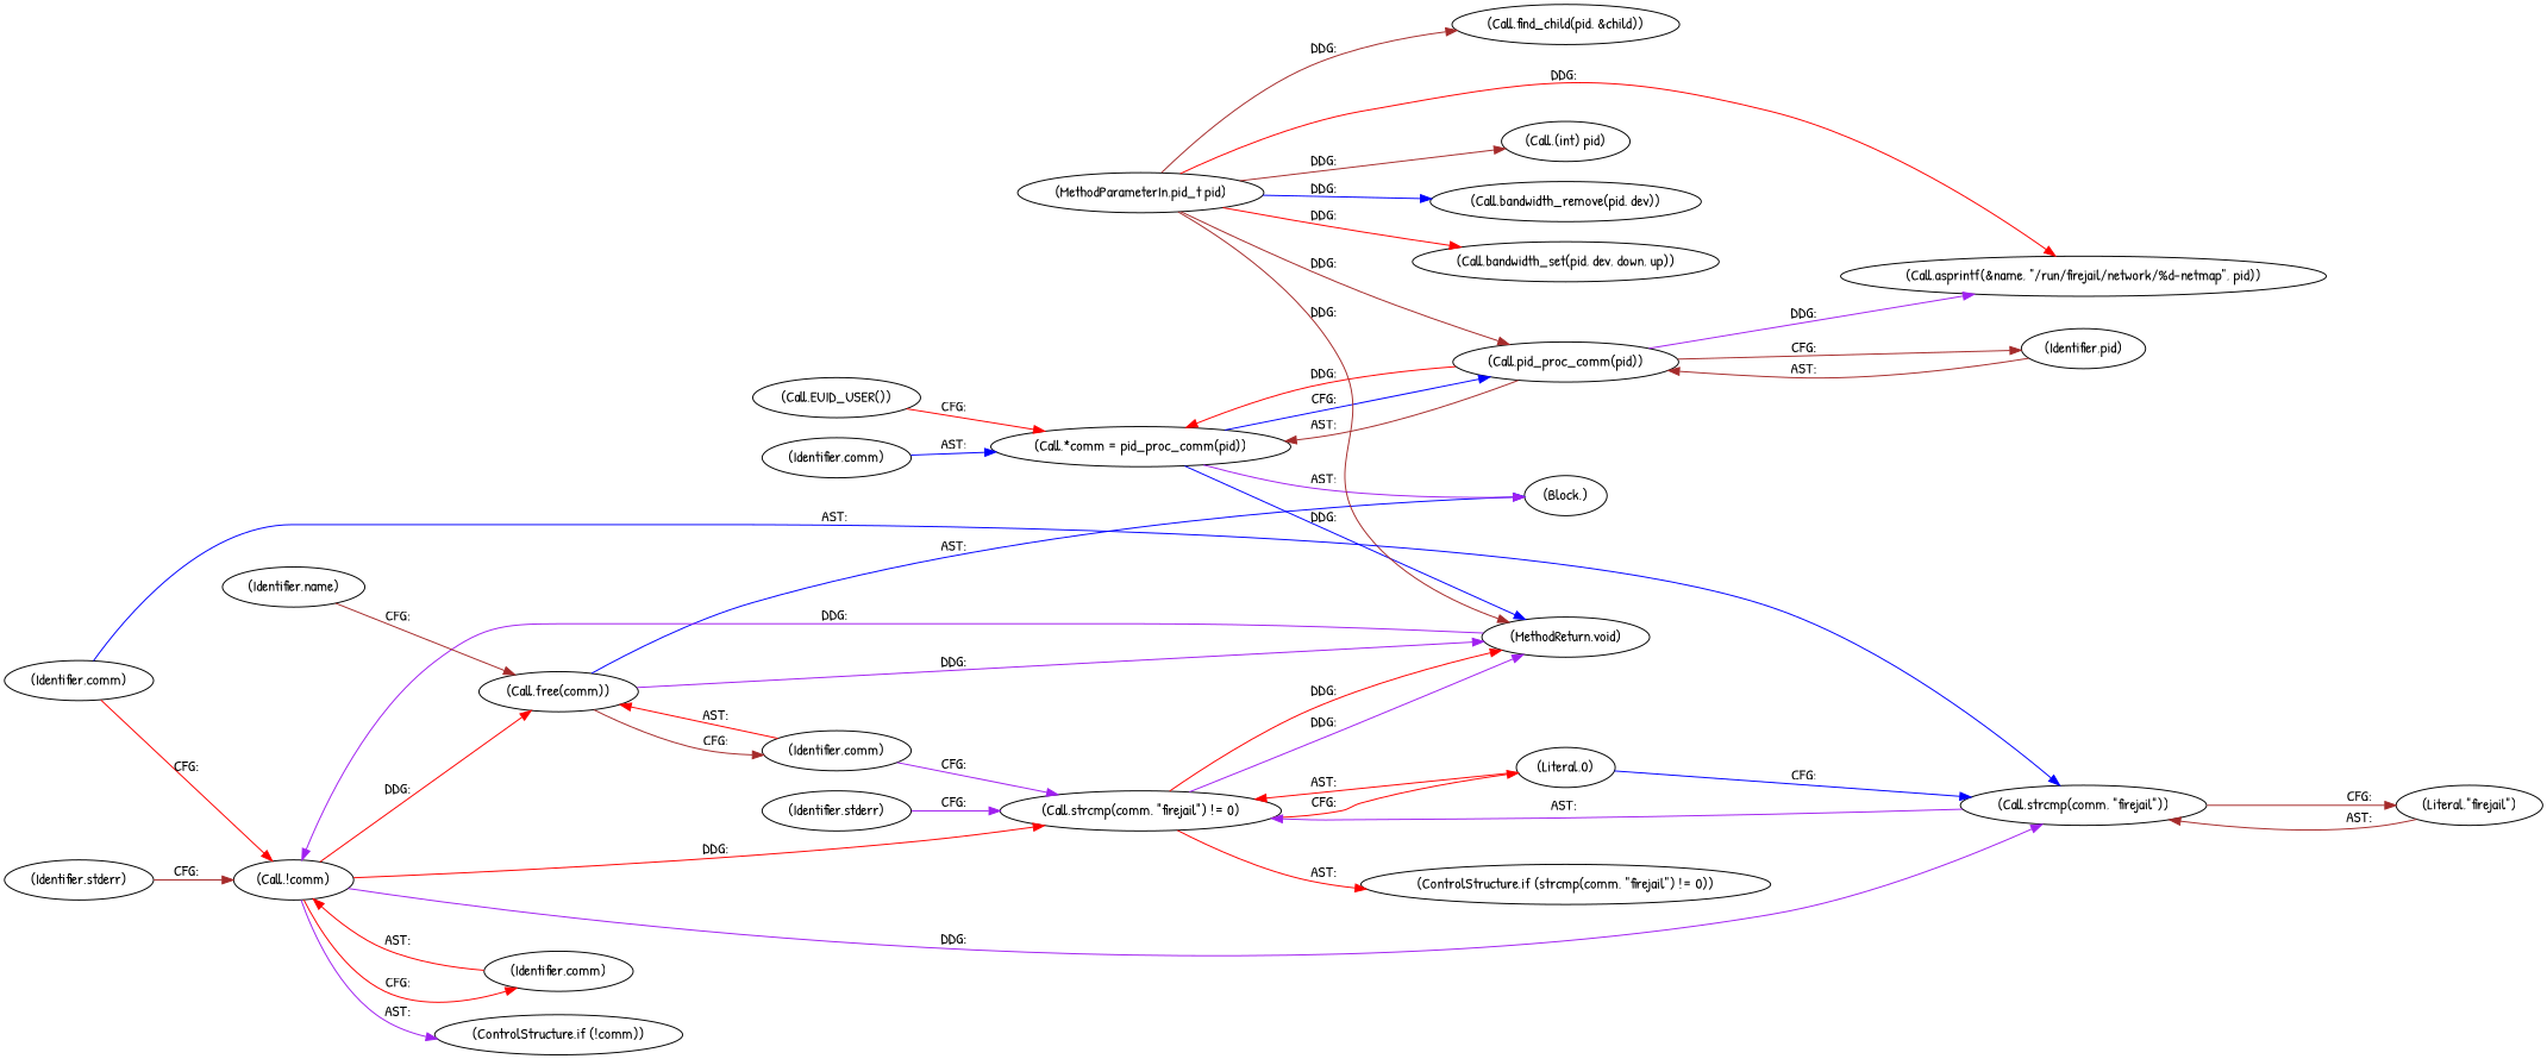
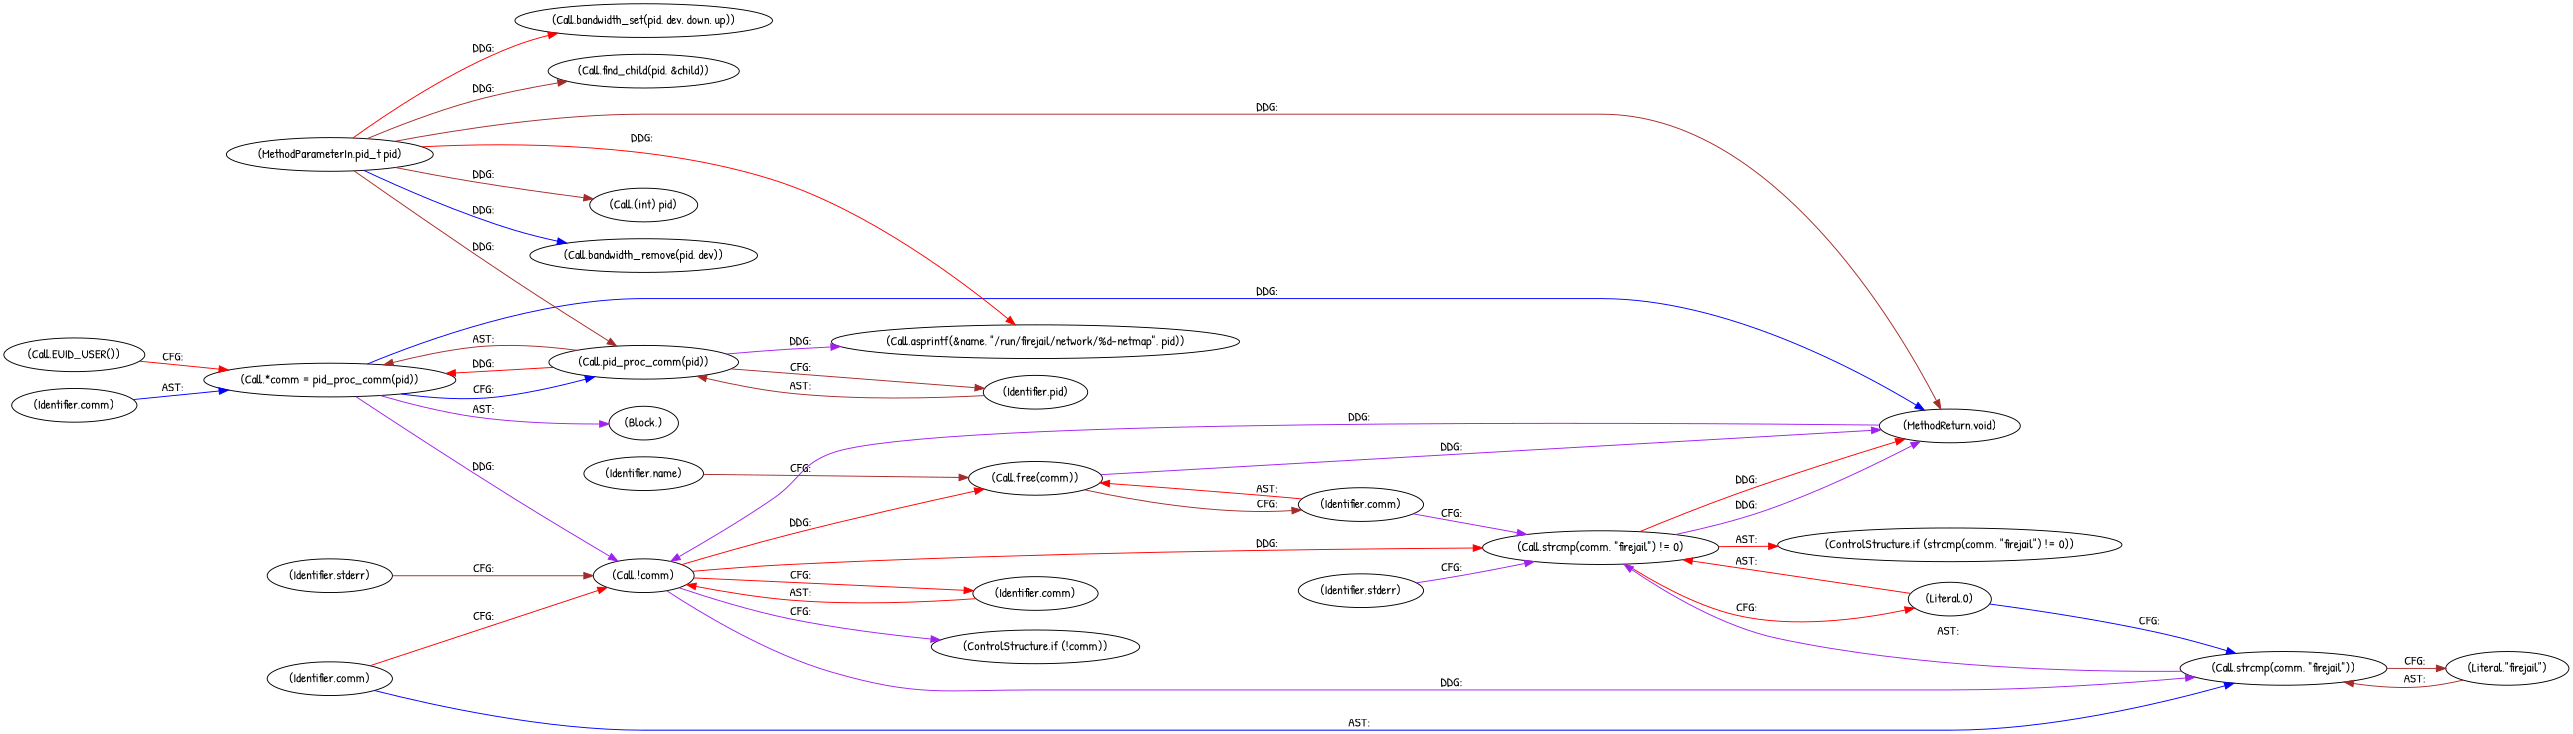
  digraph {
    fontname="Patrick Hand"
    rankdir=LR
    node [fontname="Patrick Hand"]
    edge [color=red fontname="Patrick Hand"]
    n1 [label="(Call,!comm)"]
    n2 [label="(Call,strcmp(comm, \"firejail\") != 0)"]
    n3 [label="(Call,strcmp(comm, \"firejail\"))"]
    n4 [label="(Call,free(comm))"]
    n5 [label="(Identifier,comm)"]
    n6 [label="(ControlStructure,if (!comm))"]
    n7 [label="(MethodReturn,void)"]
    n8 [label="(ControlStructure,if (strcmp(comm, \"firejail\") != 0))"]
    n9 [label="(Literal,0)"]
    n10 [label="(Literal,\"firejail\")"]
    n11 [label="(Block,)"]
    n12 [label="(Identifier,comm)"]
    n13 [label="(Call,*comm = pid_proc_comm(pid))"]
    n14 [label="(Call,pid_proc_comm(pid))"]
    n15 [label="(Identifier,pid)"]
    n16 [label="(Call,asprintf(&name, \"/run/firejail/network/%d-netmap\", pid))"]
    n17 [label="(MethodParameterIn,pid_t pid)"]
    n18 [label="(Call,(int) pid)"]
    n19 [label="(Call,bandwidth_remove(pid, dev))"]
    n20 [label="(Call,bandwidth_set(pid, dev, down, up))"]
    n21 [label="(Call,find_child(pid, &child))"]
    n22 [label="(Call,EUID_USER())"]
    n23 [label="(Identifier,name)"]
    n24 [label="(Identifier,stderr)"]
    n25 [label="(Identifier,stderr)"]
    n26 [label="(Identifier,comm)"]
    n27 [label="(Identifier,comm)"]
    n1 -> n2 [label="DDG: "]
    n1 -> n3 [color=purple label="DDG: "]
    n1 -> n4 [label="DDG: "]
    n1 -> n5 [label="CFG: "]
-   n1 -> n6 [color=purple label="AST: "]
+   n1 -> n6 [color=purple label="CFG: "]
    n2 -> n7 [label="DDG: "]
    n2 -> n7 [color=purple label="DDG: "]
    n2 -> n8 [label="AST: "]
    n2 -> n9 [label="CFG: "]
    n3 -> n2 [color=purple label="AST: "]
    n3 -> n10 [color=brown label="CFG: "]
    n4 -> n7 [color=purple label="DDG: "]
-   n4 -> n11 [color=blue label="AST: "]
    n4 -> n12 [color=brown label="CFG: "]
    n5 -> n1 [label="AST: "]
    n7 -> n1 [color=purple label="DDG: "]
    n9 -> n2 [label="AST: "]
    n9 -> n3 [color=blue label="CFG: "]
    n10 -> n3 [color=brown label="AST: "]
    n12 -> n2 [color=purple label="CFG: "]
    n12 -> n4 [label="AST: "]
+   n13 -> n1 [color=purple label="DDG: "]
    n13 -> n7 [color=blue label="DDG: "]
    n13 -> n11 [color=purple label="AST: "]
    n13 -> n14 [color=blue label="CFG: "]
    n14 -> n13 [color=brown label="AST: "]
    n14 -> n13 [label="DDG: "]
    n14 -> n15 [color=brown label="CFG: "]
    n14 -> n16 [color=purple label="DDG: "]
    n15 -> n14 [color=brown label="AST: "]
    n17 -> n7 [color=brown label="DDG: "]
    n17 -> n14 [color=brown label="DDG: "]
    n17 -> n16 [label="DDG: "]
    n17 -> n18 [color=brown label="DDG: "]
    n17 -> n19 [color=blue label="DDG: "]
    n17 -> n20 [label="DDG: "]
    n17 -> n21 [color=brown label="DDG: "]
    n22 -> n13 [label="CFG: "]
    n23 -> n4 [color=brown label="CFG: "]
    n24 -> n2 [color=purple label="CFG: "]
    n25 -> n1 [color=brown label="CFG: "]
    n26 -> n1 [label="CFG: "]
    n26 -> n3 [color=blue label="AST: "]
    n27 -> n13 [color=blue label="AST: "]
  }
